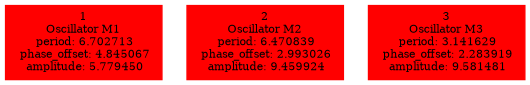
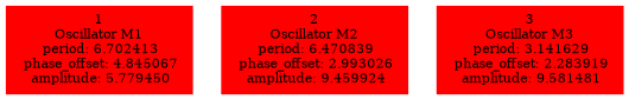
  digraph {
    forcelabels=true
    node [color=red fontsize=8 shape=box style=filled]
-   n1 [label=<1<BR />Oscillator M1<BR /> period: 6.702713<BR /> phase_offset: 4.845067<BR /> amplitude: 5.779450>]
+   n1 [label=<1<BR />Oscillator M1<BR /> period: 6.702413<BR /> phase_offset: 4.845067<BR /> amplitude: 5.779450>]
    n2 [label=<2<BR />Oscillator M2<BR /> period: 6.470839<BR /> phase_offset: 2.993026<BR /> amplitude: 9.459924>]
    n3 [label=<3<BR />Oscillator M3<BR /> period: 3.141629<BR /> phase_offset: 2.283919<BR /> amplitude: 9.581481>]
  }
